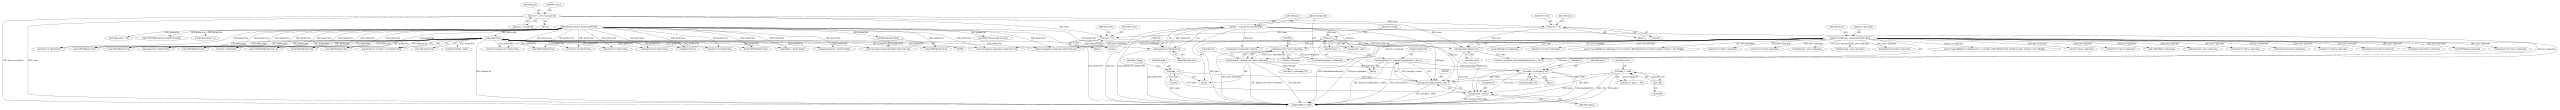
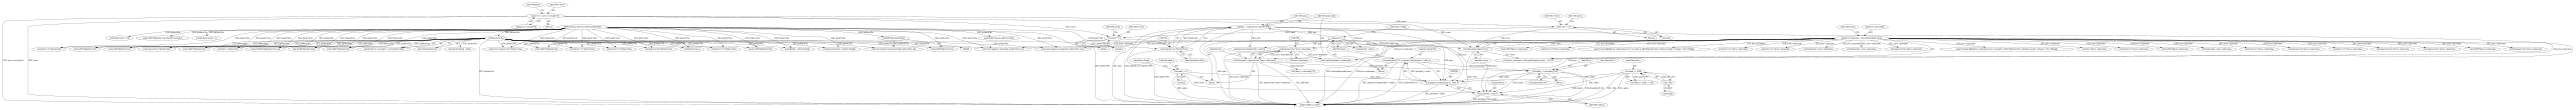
  digraph {
    fontname=Montserrat
    node [fontname=Montserrat]
    edge [fontname=Montserrat]
    n1 [label="(Call,pSample[j*2+1] = (signed char)(psrc[len] + iadd_r))"]
    n2 [label="(Call,(signed char)(psrc[len] + iadd_r))"]
    n3 [label="(Call,iadd_r = pSample[j*2+1])"]
    n4 [label="(Block,)"]
    n5 [label="(MethodReturn,UINT)"]
    n6 [label="(Call,psrc[len] + iadd_r)"]
    n7 [label="(Call,pSample[j*2+1])"]
    n8 [label="(Block,)"]
    n9 [label="(Identifier,iadd_r)"]
    n10 [label="(Call,*psrc = (signed char *)lpMemFile)"]
    n11 [label="(Call,(signed char *)lpMemFile)"]
    n12 [label="(Call,psrc++)"]
    n13 [label="(Call,psrc[0] + iadd_l)"]
    n14 [label="(Block,)"]
    n15 [label="(Call,(signed char)(psrc[0] + iadd_l))"]
    n16 [label="(Identifier,lpMemFile)"]
    n17 [label="(Identifier,psrc)"]
    n18 [label="(Call,!lpMemFile)"]
    n19 [label="(Call,(short int *)lpMemFile)"]
    n20 [label="(Call,memcpy(CompressionTable, lpMemFile, 16))"]
    n21 [label="(Call,(LPBYTE)lpMemFile)"]
    n22 [label="(Call,(LPBYTE)lpMemFile)"]
    n23 [label="(Call,(signed char *)lpMemFile)"]
    n24 [label="(Call,(LPBYTE)lpMemFile)"]
    n25 [label="(Call,(LPDWORD)(lpMemFile+4))"]
    n26 [label="(Identifier,lpMemFile)"]
    n27 [label="(Call,(LPBYTE)lpMemFile)"]
    n28 [label="(Call,(const signed char *)lpMemFile)"]
    n29 [label="(Call,(short int *)lpMemFile)"]
    n30 [label="(Call,(short int *)lpMemFile)"]
    n31 [label="(Call,(signed char *)lpMemFile)"]
    n32 [label="(Call,lpMemFile+4)"]
    n33 [label="(Call,(short int *)lpMemFile)"]
    n34 [label="(Call,(LPCBYTE)lpMemFile)"]
    n35 [label="(Call,memcpy(pIns->pSample, lpMemFile, len))"]
    n36 [label="(Call,delta8 += lpMemFile[j])"]
    n37 [label="(Call,lpMemFile[j] - 0x80)"]
    n38 [label="(Call,packcharacter = lpMemFile[8])"]
    n39 [label="(Call,(LPBYTE)lpMemFile)"]
    n40 [label="(Call,*psrc = lpMemFile)"]
    n41 [label="(Call,((int)pIns->nLength < 4) || (!lpMemFile))"]
    n42 [label="(Call,(LPBYTE)lpMemFile)"]
    n43 [label="(Call,memcpy(pIns->pSample, lpMemFile, len))"]
    n44 [label="(Call,(LPBYTE)lpMemFile)"]
    n45 [label="(MethodParameterIn,LPCSTR lpMemFile)"]
    n46 [label="(Call,lpMemFile+dwMemLength)"]
    n47 [label="(Call,(BYTE)lpMemFile[j])"]
    n48 [label="(Call,lpMemFile += 16)"]
    n49 [label="(Call,(LPBYTE)(lpMemFile+dwMemLength))"]
    n50 [label="(Call,lpMemFile[j] >> 4)"]
    1000101
    n52 [label="(Call,*pSample = (signed char *)pIns->pSample)"]
    n53 [label="(Call,(signed char *)pIns->pSample)"]
    n54 [label="(Call,iadd_l = pSample[j*2])"]
    n55 [label="(Call,pIns->pSample)"]
    n56 [label="(Call,FreeSample(pIns->pSample))"]
    n57 [label="(Call,pIns->pSample = AllocateSample(mem))"]
    n58 [label="(Call,AllocateSample(mem))"]
    n59 [label="(Call,(signed char *)pIns->pSample)"]
    n60 [label="(Call,(pIns->pSample = AllocateSample(mem)) == NULL)"]
    n61 [label="(Call,ITUnpack16Bit(pIns->pSample, pIns->nLength, (LPBYTE)lpMemFile, dwMemLength, (nFlags == RS_IT21516)))"]
    n62 [label="(Call,(char *)pIns->pSample)"]
    n63 [label="(Call,(short int *)pIns->pSample)"]
    n64 [label="(Call,(LPBYTE)pIns->pSample)"]
    n65 [label="(Call,*pSample = pIns->pSample)"]
    n66 [label="(Call,(short int *)pIns->pSample)"]
    n67 [label="(Call,(signed char *)pIns->pSample)"]
    n68 [label="(Call,(short int *)pIns->pSample)"]
    n69 [label="(Call,(signed short *)pIns->pSample)"]
    n70 [label="(Call,(signed char *)pIns->pSample)"]
    n71 [label="(Call,(LPBYTE)pIns->pSample)"]
    n72 [label="(Call,(signed short *)pIns->pSample)"]
    n73 [label="(Call,(LPBYTE)pIns->pSample)"]
    n74 [label="(Call,(short int *)pIns->pSample)"]
    n75 [label="(Call,ITUnpack8Bit(pIns->pSample, pIns->nLength, (LPBYTE)lpMemFile, dwMemLength, (nFlags == RS_IT2158)))"]
    n76 [label="(Call,(short int *)pIns->pSample)"]
    n77 [label="(Call,(short int *)pIns->pSample)"]
    n78 [label="(Call,*pSample = pIns->pSample)"]
    n79 [label="(Call,*pSample = pIns->pSample)"]
    n80 [label="(Identifier,mem)"]
    n81 [label="(Call,mem *= 2)"]
    n82 [label="(Call,mem *= 2)"]
    n83 [label="(Literal,2)"]
    n84 [label="(Block,)"]
    n85 [label="(Block,)"]
    n86 [label="(Literal,2)"]
    n87 [label="(Call,mem = pIns->nLength+6)"]
    n88 [label="(Call,pIns->nLength+6)"]
    n89 [label="(Block,)"]
    n90 [label="(Call,iadd_r = 0)"]
    n91 [label="(Literal,0)"]
    n92 [label="(Call,iadd_r = -828)"]
    n93 [label="(Call,-128)"]
    n94 [label="(Call,iadd_l = iadd_r = -128)"]
    n95 [label="(Literal,128)"]
    n96 [label="(Identifier,j)"]
    n97 [label="(Call,pIns->pSample)"]
    n98 [label="(Identifier,iadd_r)"]
    n99 [label="(Identifier,pIns)"]
    n100 [label="(Identifier,NULL)"]
    n101 [label="(Identifier,nFlags)"]
    n102 [label="(Identifier,mem)"]
    n103 [label="(Identifier,iadd_r)"]
    n104 [label="(Identifier,len)"]
    n105 [label="(Call,pSample[j*2+1])"]
    n106 [label="(Identifier,pIns)"]
    n107 [label="(Identifier,iadd_r)"]
    n108 [label="(Identifier,mem)"]
    n109 [label="(Identifier,psrc)"]
    n110 [label="(Identifier,pIns)"]
    n111 [label="(Identifier,mem)"]
    n112 [label="(Call,psrc[len])"]
    n113 [label="(Identifier,pSample)"]
    n114 [label="(Identifier,nFlags)"]
    1000782
    1000732
    1000738
    n1 -> n2 [label="CFG: "]
    n1 -> n3 [label="DDG: pSample[j*2+1]"]
    n1 -> n4 [label="AST: "]
    n1 -> n5 [label="DDG: (signed char)(psrc[len] + iadd_r)"]
    n1 -> n5 [label="DDG: pSample[j*2+1]"]
    n2 -> n1 [label="AST: "]
    n2 -> n1 [label="DDG: psrc[len] + iadd_r"]
    n2 -> n5 [label="DDG: psrc[len] + iadd_r"]
    n2 -> n6 [label="CFG: "]
    n3 -> n2 [label="DDG: iadd_r"]
    n3 -> n5 [label="DDG: iadd_r"]
    n3 -> n5 [label="DDG: pSample[j*2+1]"]
    n3 -> n6 [label="DDG: iadd_r"]
    n3 -> n7 [label="CFG: "]
    n3 -> n8 [label="AST: "]
    n6 -> n2 [label="AST: "]
    n6 -> n5 [label="DDG: psrc[len]"]
    n6 -> n5 [label="DDG: iadd_r"]
    n6 -> n9 [label="CFG: "]
    n7 -> n3 [label="AST: "]
    n9 -> n6 [label="AST: "]
    n10 -> n2 [label="DDG: psrc"]
    n10 -> n5 [label="DDG: psrc"]
    n10 -> n5 [label="DDG: (signed char *)lpMemFile"]
    n10 -> n6 [label="DDG: psrc"]
    n10 -> n11 [label="CFG: "]
-   n10 -> n12 [label="DDG: psrc"]
+   n12 -> n10 [label="DDG: psrc"]
    n10 -> n13 [label="DDG: psrc"]
    n10 -> n14 [label="AST: "]
    n10 -> n15 [label="DDG: psrc"]
    n11 -> n5 [label="DDG: lpMemFile"]
    n11 -> n10 [label="AST: "]
    n11 -> n10 [label="DDG: lpMemFile"]
    n11 -> n16 [label="CFG: "]
    n12 -> n2 [label="DDG: psrc"]
    n12 -> n4 [label="AST: "]
    n12 -> n5 [label="DDG: psrc"]
    n12 -> n6 [label="DDG: psrc"]
    n12 -> n13 [label="DDG: psrc"]
    n12 -> n15 [label="DDG: psrc"]
    n12 -> n17 [label="CFG: "]
    n16 -> n11 [label="AST: "]
    n17 -> n1 [label="CFG: "]
    n17 -> n12 [label="AST: "]
    n18 -> n5 [label="DDG: lpMemFile"]
    n18 -> n11 [label="DDG: lpMemFile"]
    n18 -> n19 [label="DDG: lpMemFile"]
    n18 -> n20 [label="DDG: lpMemFile"]
    n18 -> n21 [label="DDG: lpMemFile"]
    n18 -> n22 [label="DDG: lpMemFile"]
    n18 -> n23 [label="DDG: lpMemFile"]
    n18 -> n24 [label="DDG: lpMemFile"]
    n18 -> n25 [label="DDG: lpMemFile"]
    n18 -> n26 [label="CFG: "]
    n18 -> n27 [label="DDG: lpMemFile"]
    n18 -> n28 [label="DDG: lpMemFile"]
    n18 -> n29 [label="DDG: lpMemFile"]
    n18 -> n30 [label="DDG: lpMemFile"]
    n18 -> n31 [label="DDG: lpMemFile"]
    n18 -> n32 [label="DDG: lpMemFile"]
    n18 -> n33 [label="DDG: lpMemFile"]
    n18 -> n34 [label="DDG: lpMemFile"]
    n18 -> n35 [label="DDG: lpMemFile"]
    n18 -> n36 [label="DDG: lpMemFile"]
    n18 -> n37 [label="DDG: lpMemFile"]
    n18 -> n38 [label="DDG: lpMemFile"]
    n18 -> n39 [label="DDG: lpMemFile"]
    n18 -> n40 [label="DDG: lpMemFile"]
    n18 -> n41 [label="AST: "]
    n18 -> n41 [label="DDG: lpMemFile"]
    n18 -> n42 [label="DDG: lpMemFile"]
    n18 -> n43 [label="DDG: lpMemFile"]
    n18 -> n44 [label="DDG: lpMemFile"]
    n26 -> n18 [label="AST: "]
    n41 -> n18 [label="CFG: "]
    n45 -> n5 [label="DDG: lpMemFile"]
    n45 -> n11 [label="DDG: lpMemFile"]
    n45 -> n18 [label="DDG: lpMemFile"]
    n45 -> n19 [label="DDG: lpMemFile"]
    n45 -> n21 [label="DDG: lpMemFile"]
    n45 -> n22 [label="DDG: lpMemFile"]
    n45 -> n23 [label="DDG: lpMemFile"]
    n45 -> n24 [label="DDG: lpMemFile"]
    n45 -> n25 [label="DDG: lpMemFile"]
    n45 -> n27 [label="DDG: lpMemFile"]
    n45 -> n28 [label="DDG: lpMemFile"]
    n45 -> n29 [label="DDG: lpMemFile"]
    n45 -> n30 [label="DDG: lpMemFile"]
    n45 -> n31 [label="DDG: lpMemFile"]
    n45 -> n32 [label="DDG: lpMemFile"]
    n45 -> n33 [label="DDG: lpMemFile"]
    n45 -> n34 [label="DDG: lpMemFile"]
    n45 -> n35 [label="DDG: lpMemFile"]
    n45 -> n36 [label="DDG: lpMemFile"]
    n45 -> n38 [label="DDG: lpMemFile"]
    n45 -> n39 [label="DDG: lpMemFile"]
    n45 -> n40 [label="DDG: lpMemFile"]
    n45 -> n42 [label="DDG: lpMemFile"]
    n45 -> n43 [label="DDG: lpMemFile"]
    n45 -> n44 [label="DDG: lpMemFile"]
    n45 -> n46 [label="DDG: lpMemFile"]
    n45 -> n47 [label="DDG: lpMemFile"]
    n45 -> n48 [label="DDG: lpMemFile"]
    n45 -> n49 [label="DDG: lpMemFile"]
    n45 -> n50 [label="DDG: lpMemFile"]
    n47 -> n20 [label="DDG: lpMemFile"]
    n47 -> 1000101 [label="AST: "]
    n52 -> n3 [label="DDG: pSample"]
    n52 -> n5 [label="DDG: (signed char *)pIns->pSample"]
    n52 -> n5 [label="DDG: pSample"]
    n52 -> n14 [label="AST: "]
    n52 -> n53 [label="CFG: "]
    n52 -> n54 [label="DDG: pSample"]
    n53 -> n5 [label="DDG: pIns->pSample"]
    n53 -> n52 [label="AST: "]
    n53 -> n52 [label="DDG: pIns->pSample"]
    n53 -> n55 [label="CFG: "]
    n53 -> n56 [label="DDG: pIns->pSample"]
    n55 -> n53 [label="AST: "]
    n57 -> n5 [label="DDG: AllocateSample(mem)"]
    n57 -> n5 [label="DDG: pIns->pSample"]
    n57 -> n35 [label="DDG: pIns->pSample"]
    n57 -> n43 [label="DDG: pIns->pSample"]
    n57 -> n53 [label="DDG: pIns->pSample"]
    n57 -> n56 [label="DDG: pIns->pSample"]
    n57 -> n58 [label="CFG: "]
    n57 -> n59 [label="DDG: pIns->pSample"]
    n57 -> n60 [label="AST: "]
    n57 -> n60 [label="DDG: pIns->pSample"]
    n57 -> n61 [label="DDG: pIns->pSample"]
    n57 -> n62 [label="DDG: pIns->pSample"]
    n57 -> n63 [label="DDG: pIns->pSample"]
    n57 -> n64 [label="DDG: pIns->pSample"]
    n57 -> n65 [label="DDG: pIns->pSample"]
    n57 -> n66 [label="DDG: pIns->pSample"]
    n57 -> n67 [label="DDG: pIns->pSample"]
    n57 -> n68 [label="DDG: pIns->pSample"]
    n57 -> n69 [label="DDG: pIns->pSample"]
    n57 -> n70 [label="DDG: pIns->pSample"]
    n57 -> n71 [label="DDG: pIns->pSample"]
    n57 -> n72 [label="DDG: pIns->pSample"]
    n57 -> n73 [label="DDG: pIns->pSample"]
    n57 -> n74 [label="DDG: pIns->pSample"]
    n57 -> n75 [label="DDG: pIns->pSample"]
    n57 -> n76 [label="DDG: pIns->pSample"]
    n57 -> n77 [label="DDG: pIns->pSample"]
    n57 -> n78 [label="DDG: pIns->pSample"]
    n57 -> n79 [label="DDG: pIns->pSample"]
    n58 -> n5 [label="DDG: mem"]
    n58 -> n57 [label="AST: "]
    n58 -> n57 [label="DDG: mem"]
    n58 -> n60 [label="DDG: mem"]
    n58 -> n80 [label="CFG: "]
    n80 -> n58 [label="AST: "]
    n81 -> n58 [label="DDG: mem"]
    n81 -> n82 [label="DDG: mem"]
    n81 -> n83 [label="CFG: "]
    n81 -> n84 [label="AST: "]
    n82 -> n58 [label="DDG: mem"]
    n82 -> n85 [label="AST: "]
    n82 -> n86 [label="CFG: "]
    n83 -> n81 [label="AST: "]
    n86 -> n82 [label="AST: "]
    n87 -> n5 [label="DDG: pIns->nLength+6"]
    n87 -> n5 [label="DDG: mem"]
    n87 -> n58 [label="DDG: mem"]
    n87 -> n81 [label="DDG: mem"]
    n87 -> n82 [label="DDG: mem"]
    n87 -> n88 [label="CFG: "]
    n87 -> n89 [label="AST: "]
    n88 -> n87 [label="AST: "]
    n90 -> n2 [label="DDG: iadd_r"]
    n90 -> n5 [label="DDG: iadd_r"]
    n90 -> n6 [label="DDG: iadd_r"]
    n90 -> n14 [label="AST: "]
    n90 -> n91 [label="CFG: "]
    n91 -> n90 [label="AST: "]
    n92 -> n2 [label="DDG: iadd_r"]
    n92 -> n5 [label="DDG: -128"]
    n92 -> n5 [label="DDG: iadd_r"]
    n92 -> n6 [label="DDG: iadd_r"]
    n92 -> n93 [label="CFG: "]
    n92 -> n94 [label="AST: "]
    n92 -> n94 [label="DDG: iadd_r"]
    n93 -> n92 [label="AST: "]
    n93 -> n92 [label="DDG: 128"]
    n93 -> n95 [label="CFG: "]
    n94 -> n92 [label="CFG: "]
+   n95 -> n93 [label="AST: "]
    n96 -> n3 [label="CFG: "]
    n97 -> n57 [label="AST: "]
    n98 -> n90 [label="AST: "]
    n99 -> n82 [label="CFG: "]
    n100 -> n57 [label="CFG: "]
    n101 -> n90 [label="CFG: "]
    n102 -> n81 [label="AST: "]
    n103 -> n92 [label="AST: "]
    n104 -> n52 [label="CFG: "]
    n105 -> n1 [label="AST: "]
    n106 -> n87 [label="CFG: "]
    n107 -> n3 [label="AST: "]
    n108 -> n87 [label="AST: "]
    n109 -> n10 [label="AST: "]
    n110 -> n81 [label="CFG: "]
    n111 -> n82 [label="AST: "]
    n112 -> n6 [label="AST: "]
    n113 -> n10 [label="CFG: "]
    n113 -> n52 [label="AST: "]
    n114 -> n12 [label="CFG: "]
    1000782 -> n2 [label="AST: "]
    1000732 -> n11 [label="AST: "]
    1000738 -> n53 [label="AST: "]
  }
